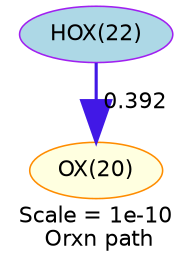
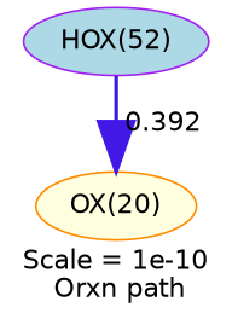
  digraph {
    fontname=Helvetica
    label="Scale = 1e-10\l Orxn path"
    node [fontname=Helvetica style=filled]
-   n1 [label="HOX(22)" fillcolor=lightblue color=purple]
+   n1 [label="HOX(52)" fillcolor=lightblue color=purple]
    n2 [label="OX(20)" fillcolor=lightyellow color=darkorange]
    n1 -> n2 [arrowsize=2.65 color="0.7, 0.892, 0.9" fontname=Helvetica label=" 0.392" style=bold]
  }
